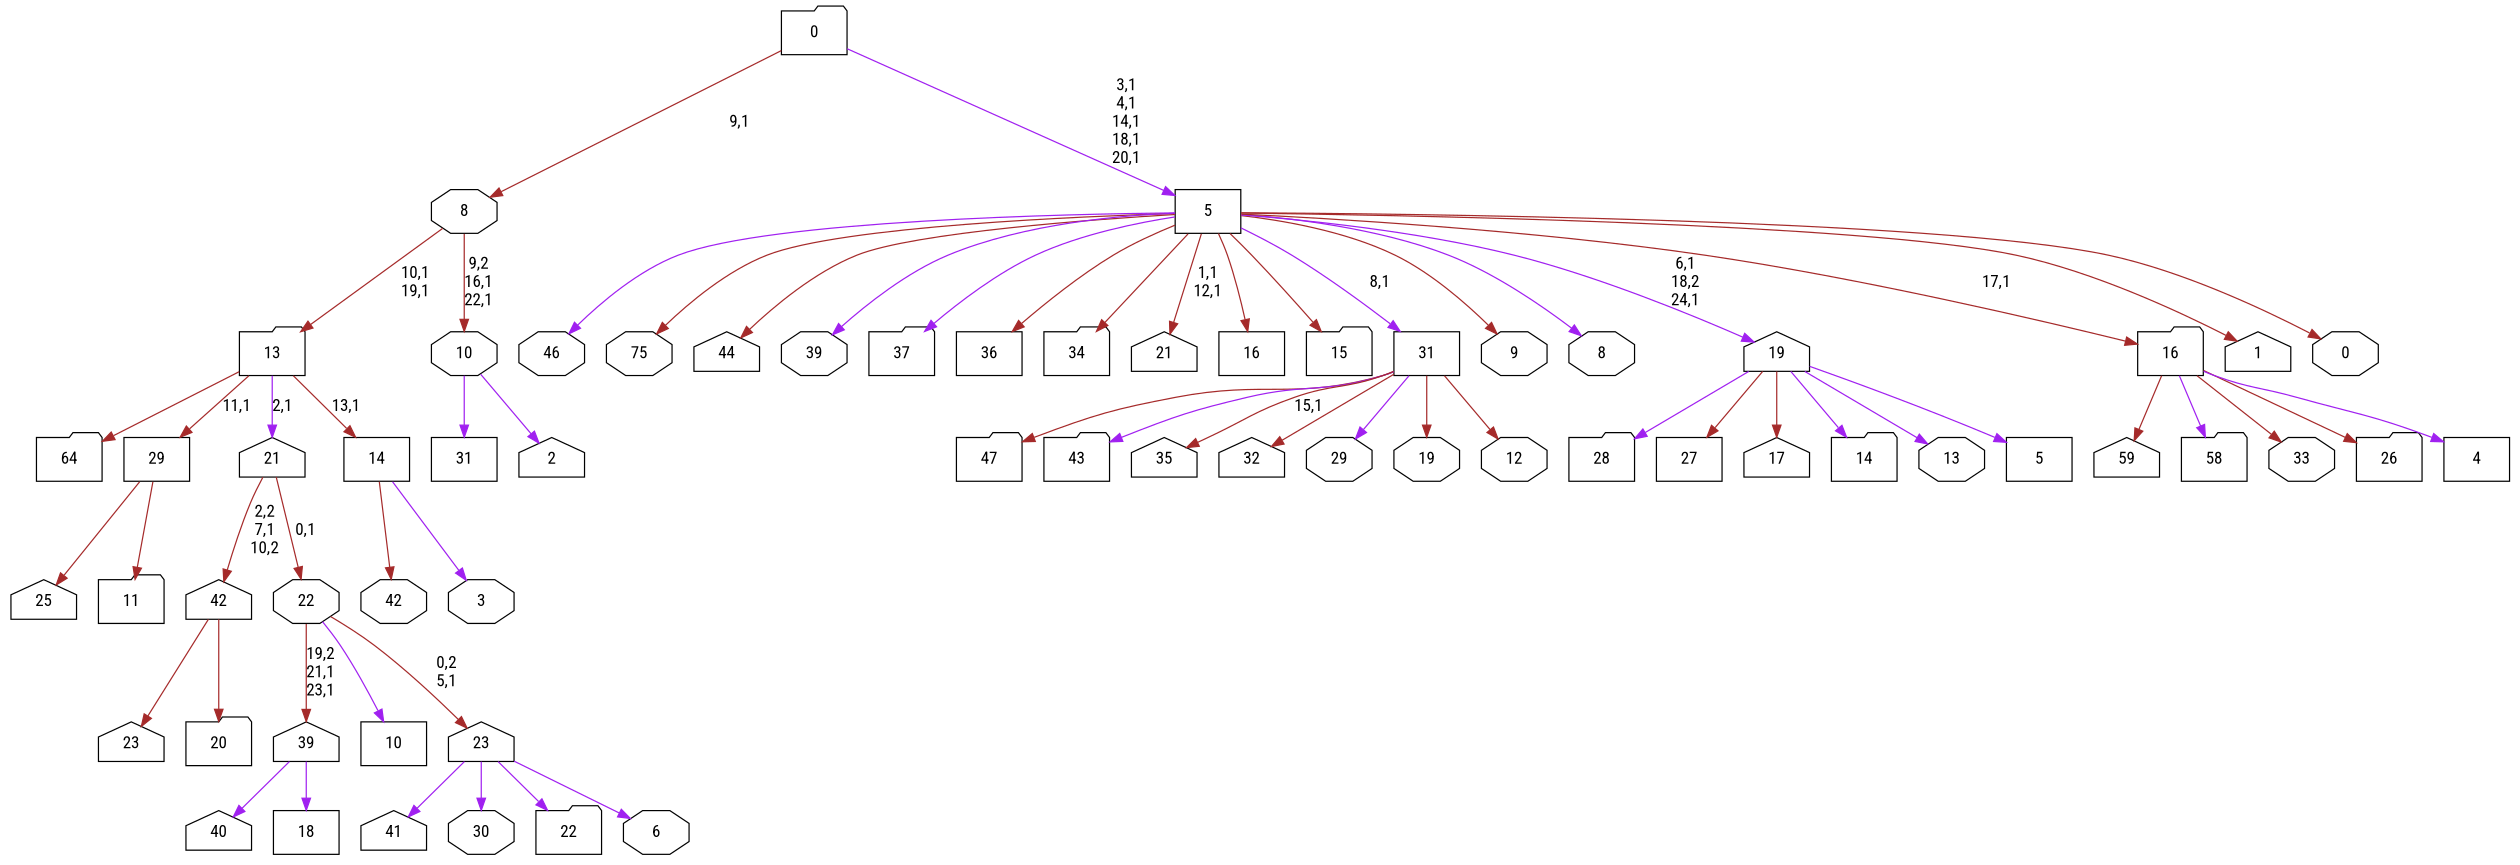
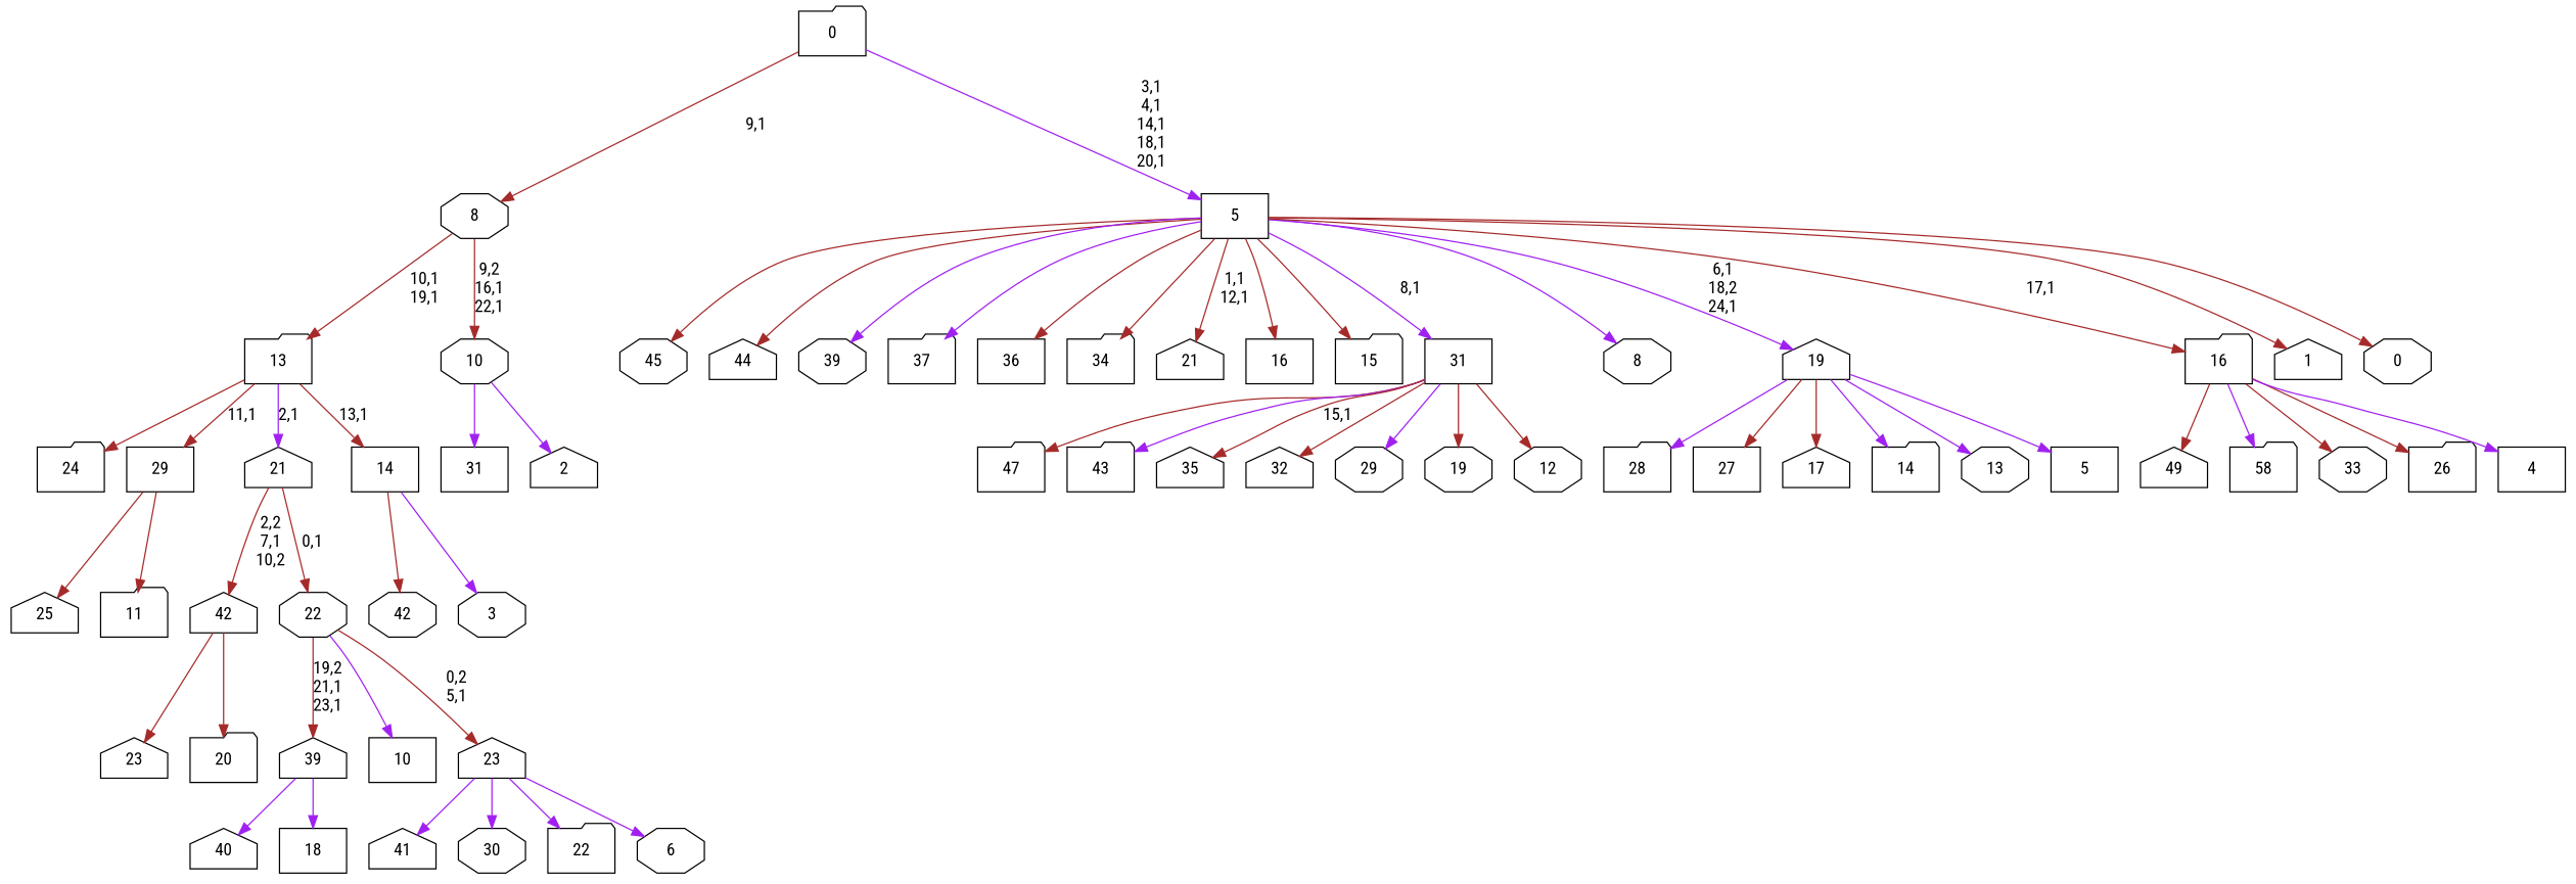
  digraph {
    fontname="Roboto Condensed"
    node [fontname="Roboto Condensed" shape=octagon]
    edge [color=brown fontname="Roboto Condensed"]
-   n1 [label=59 shape=house]
+   n1 [label=49 shape=house]
    n2 [label=58 shape=folder]
    n3 [label=47 shape=folder]
-   n4 [label=46]
-   n5 [label=75]
+   n5 [label=45]
    n6 [label=44 shape=house]
    n7 [label=43 shape=folder]
    n8 [label=42]
    n9 [label=41 shape=house]
    n10 [label=40 shape=house]
    n11 [label=39]
    n12 [label=37 shape=folder]
    n13 [label=36 shape=box]
    n14 [label=35 shape=house]
    n15 [label=34 shape=folder]
    n16 [label=33]
    n17 [label=32 shape=house]
    n18 [label=31 shape=box]
    n19 [label=30]
    n20 [label=29]
    n21 [label=28 shape=folder]
    n22 [label=27 shape=box]
    n23 [label=26 shape=folder]
    n24 [label=25 shape=house]
-   n25 [label=64 shape=folder]
+   n25 [label=24 shape=folder]
    n26 [label=23 shape=house]
    n27 [label=22 shape=folder]
    n28 [label=21 shape=house]
    n29 [label=20 shape=folder]
    42 [shape=house]
    n31 [label=19]
    n32 [label=18 shape=box]
    39 [shape=house]
    n34 [label=17 shape=house]
    n35 [label=16 shape=box]
    n36 [label=15 shape=folder]
    n37 [label=14 shape=folder]
    n38 [label=13]
    n39 [label=12]
    31 [shape=box]
    n41 [label=11 shape=folder]
    29 [shape=box]
    n43 [label=10 shape=box]
-   n44 [label=9]
    n45 [label=8]
    n46 [label=6]
    23 [shape=house]
    22
    21 [shape=house]
    n50 [label=5 shape=box]
    19 [shape=house]
    n52 [label=4 shape=box]
    16 [shape=folder]
    n54 [label=3]
    14 [shape=box]
    13 [shape=folder]
    n57 [label=2 shape=house]
    10
    8
    n60 [label=1 shape=house]
    n61 [label=0]
    5 [shape=box]
    0 [shape=folder]
    42 -> n26
    42 -> n29
    39 -> n10 [color=purple]
    39 -> n32 [color=purple]
    31 -> n3
    31 -> n7 [color=purple]
    31 -> n14 [label="15,1"]
    31 -> n17
    31 -> n20 [color=purple]
    31 -> n31
    31 -> n39
    29 -> n24
    29 -> n41
    23 -> n9 [color=purple]
    23 -> n19 [color=purple]
    23 -> n27 [color=purple]
    23 -> n46 [color=purple]
    22 -> 39 [label="19,2\n21,1\n23,1"]
    22 -> n43 [color=purple]
    22 -> 23 [label="0,2\n5,1"]
    21 -> 42 [label="2,2\n7,1\n10,2"]
    21 -> 22 [label="0,1"]
    19 -> n21 [color=purple]
    19 -> n22
    19 -> n34
    19 -> n37 [color=purple]
    19 -> n38 [color=purple]
    19 -> n50 [color=purple]
    16 -> n1
    16 -> n2 [color=purple]
    16 -> n16
    16 -> n23
    16 -> n52 [color=purple]
    14 -> n8
    14 -> n54 [color=purple]
    13 -> n25
    13 -> 29 [label="11,1"]
    13 -> 21 [color=purple label="2,1"]
    13 -> 14 [label="13,1"]
    10 -> n18 [color=purple]
    10 -> n57 [color=purple]
    8 -> 13 [label="10,1\n19,1"]
    8 -> 10 [label="9,2\n16,1\n22,1"]
-   5 -> n4 [color=purple]
    5 -> n5
    5 -> n6
    5 -> n11 [color=purple]
    5 -> n12 [color=purple]
    5 -> n13
    5 -> n15
    5 -> n28 [label="1,1\n12,1"]
    5 -> n35
    5 -> n36
    5 -> 31 [color=purple label="8,1"]
-   5 -> n44
    5 -> n45 [color=purple]
    5 -> 19 [color=purple label="6,1\n18,2\n24,1"]
    5 -> 16 [label="17,1"]
    5 -> n60
    5 -> n61
    0 -> 8 [label="9,1"]
    0 -> 5 [color=purple label="3,1\n4,1\n14,1\n18,1\n20,1"]
  }
